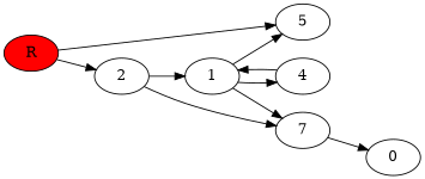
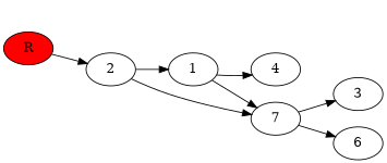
  digraph {
    rankdir=LR
    1
    4
-   5
    7
    2
-   6 [label=0]
+   3
+   6
    R [fillcolor="#ff0000" style=filled]
    1 -> 4
-   1 -> 5
    1 -> 7
-   4 -> 1
+   7 -> 3
    7 -> 6
    2 -> 1
    2 -> 7
-   R -> 5
    R -> 2
  }
